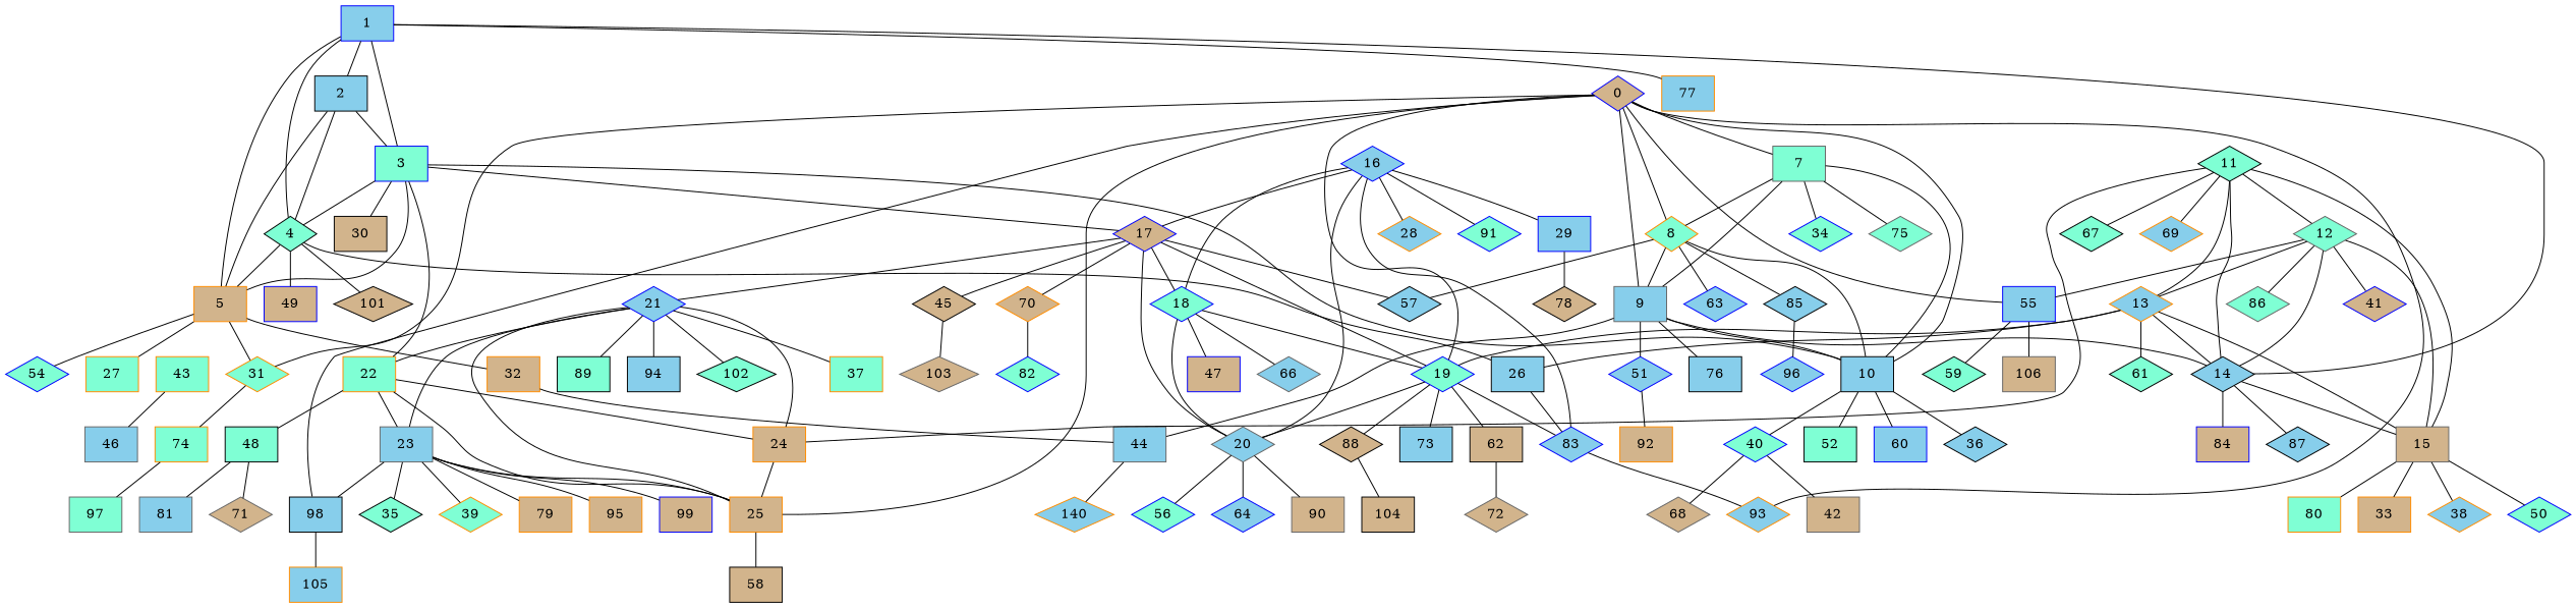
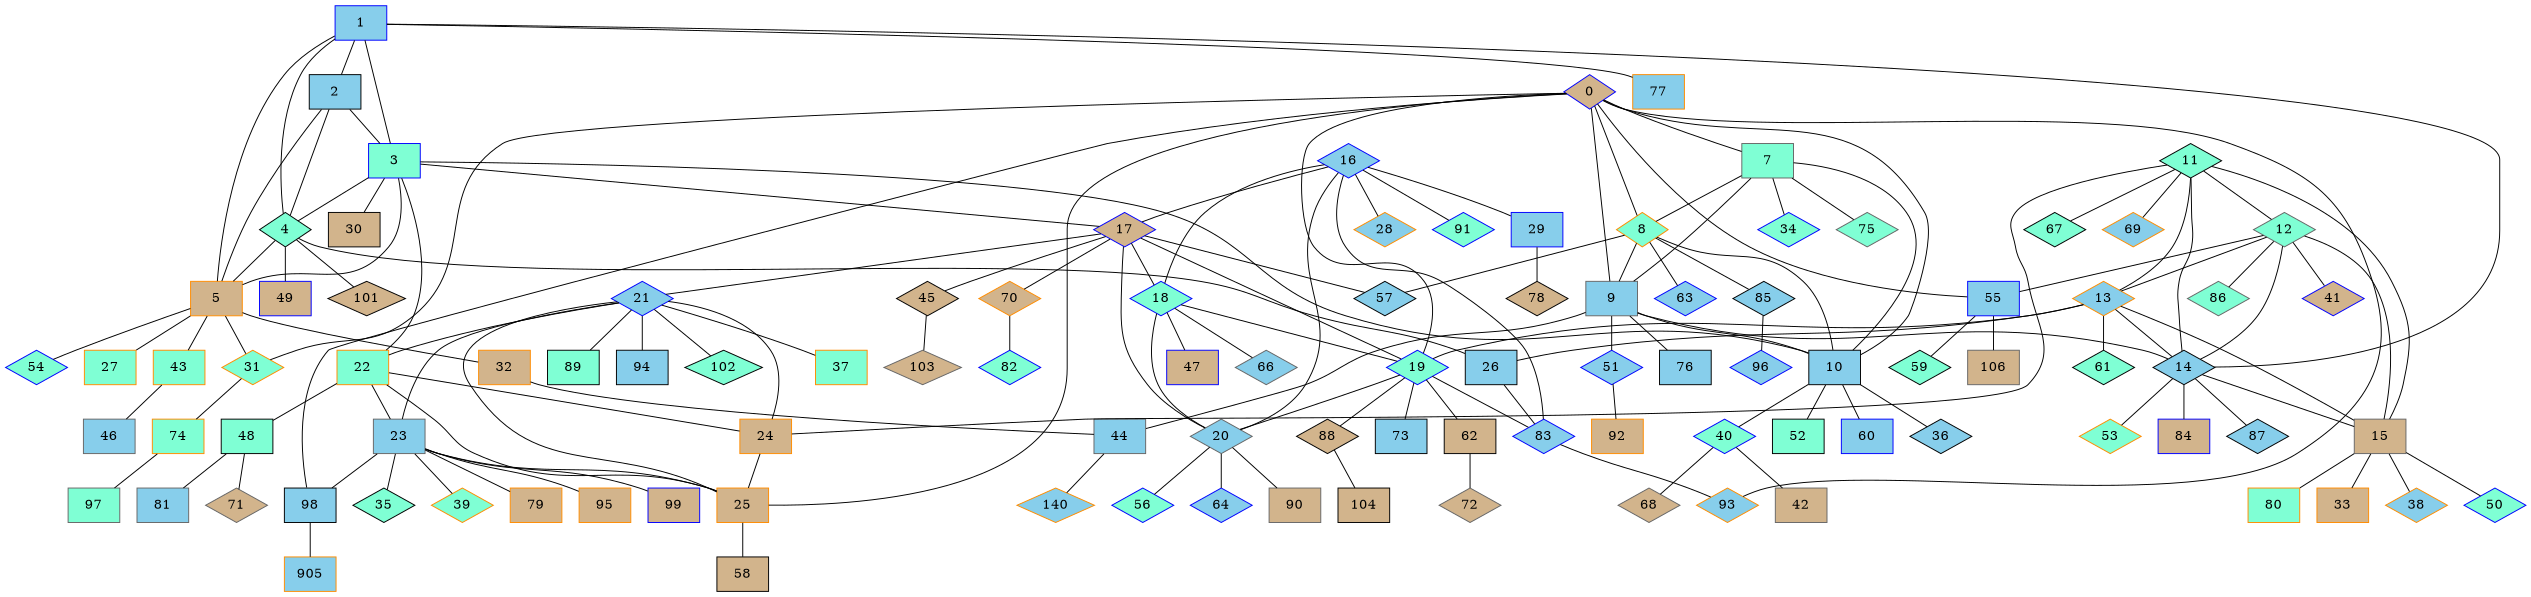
  graph {
    node [color=black fillcolor=skyblue shape=diamond style=filled]
    1 [color=blue shape=box]
    2 [shape=box]
    3 [color=blue fillcolor=aquamarine shape=box]
    4 [fillcolor=aquamarine]
    5 [color=darkorange fillcolor=tan shape=box]
    14
    77 [color=darkorange shape=box]
    10 [shape=box]
    17 [color=blue fillcolor=tan]
    22 [color=darkorange fillcolor=aquamarine shape=box]
    30 [fillcolor=tan shape=box]
    26 [shape=box]
    49 [color=blue fillcolor=tan shape=box]
    101 [fillcolor=tan]
    27 [color=darkorange fillcolor=aquamarine shape=box]
    31 [color=darkorange fillcolor=aquamarine]
    32 [color=darkorange fillcolor=tan shape=box]
    43 [color=darkorange fillcolor=aquamarine shape=box]
    54 [color=blue fillcolor=aquamarine]
    15 [color=gray40 fillcolor=tan shape=box]
+   53 [color=darkorange fillcolor=aquamarine]
    84 [color=blue fillcolor=tan shape=box]
    87
    36
    40 [color=blue fillcolor=aquamarine]
    52 [fillcolor=aquamarine shape=box]
    60 [color=blue shape=box]
    19 [color=blue fillcolor=aquamarine]
    57
    18 [color=blue fillcolor=aquamarine]
    20 [color=gray40]
    21 [color=blue]
    45 [fillcolor=tan]
    70 [color=darkorange fillcolor=tan]
    25 [color=darkorange fillcolor=tan shape=box]
    24 [color=darkorange fillcolor=tan shape=box]
    23 [color=gray40 shape=box]
    48 [fillcolor=aquamarine shape=box]
    83 [color=blue]
    74 [color=darkorange fillcolor=aquamarine shape=box]
    44 [color=gray40 shape=box]
    46 [color=gray40 shape=box]
    n43 [color=blue fillcolor=tan label=0]
    7 [color=gray40 fillcolor=aquamarine shape=box]
    8 [color=darkorange fillcolor=aquamarine]
    9 [color=gray40 shape=box]
    55 [color=blue shape=box]
    93 [color=darkorange]
    98 [shape=box]
    34 [color=blue fillcolor=aquamarine]
    75 [color=gray40 fillcolor=aquamarine]
    63 [color=blue]
    85
    51 [color=blue]
    76 [shape=box]
    62 [fillcolor=tan shape=box]
    73 [shape=box]
    88 [fillcolor=tan]
    58 [fillcolor=tan shape=box]
    59 [fillcolor=aquamarine]
    106 [color=gray40 fillcolor=tan shape=box]
-   105 [color=darkorange shape=box]
+   105 [color=darkorange shape=box label=905]
    96 [color=blue]
    n64 [color=darkorange label=140]
    92 [color=darkorange fillcolor=tan shape=box]
    42 [color=gray40 fillcolor=tan shape=box]
    68 [color=gray40 fillcolor=tan]
    11 [fillcolor=aquamarine]
    12 [color=gray40 fillcolor=aquamarine]
    13 [color=darkorange]
    67 [fillcolor=aquamarine]
    69 [color=darkorange]
    41 [color=blue fillcolor=tan]
    86 [color=gray40 fillcolor=aquamarine]
    61 [fillcolor=aquamarine]
    33 [color=darkorange fillcolor=tan shape=box]
    38 [color=darkorange]
    50 [color=blue fillcolor=aquamarine]
    80 [color=darkorange fillcolor=aquamarine shape=box]
    16 [color=blue]
    28 [color=darkorange]
    29 [color=blue shape=box]
    91 [color=blue fillcolor=aquamarine]
    47 [color=blue fillcolor=tan shape=box]
    66 [color=gray40]
    56 [color=blue fillcolor=aquamarine]
    64 [color=blue]
    90 [color=gray40 fillcolor=tan shape=box]
    78 [fillcolor=tan]
    37 [color=darkorange fillcolor=aquamarine shape=box]
    89 [fillcolor=aquamarine shape=box]
    94 [shape=box]
    102 [fillcolor=aquamarine]
    103 [color=gray40 fillcolor=tan]
    82 [color=blue fillcolor=aquamarine]
    72 [color=gray40 fillcolor=tan]
    104 [fillcolor=tan shape=box]
    35 [fillcolor=aquamarine]
    39 [color=darkorange fillcolor=aquamarine]
    79 [color=darkorange fillcolor=tan shape=box]
    95 [color=darkorange fillcolor=tan shape=box]
    99 [color=blue fillcolor=tan shape=box]
    71 [color=gray40 fillcolor=tan]
    81 [color=gray40 shape=box]
    97 [color=gray40 fillcolor=aquamarine shape=box]
    1 -- 2
    1 -- 3
    1 -- 4
    1 -- 5
    1 -- 14
    1 -- 77
    2 -- 3
    2 -- 4
    2 -- 5
    3 -- 4
    3 -- 5
    3 -- 10
    3 -- 17
    3 -- 22
    3 -- 30
    4 -- 5
    4 -- 26
    4 -- 49
    4 -- 101
    5 -- 27
    5 -- 31
    5 -- 32
+   5 -- 43
    5 -- 54
    14 -- 15
+   14 -- 53
    14 -- 84
    14 -- 87
    10 -- 36
    10 -- 40
    10 -- 52
    10 -- 60
    17 -- 19
    17 -- 57
    17 -- 18
    17 -- 20
    17 -- 21
    17 -- 45
    17 -- 70
    22 -- 25
    22 -- 24
    22 -- 23
    22 -- 48
    26 -- 83
    31 -- 74
    32 -- 44
    43 -- 46
    15 -- 33
    15 -- 38
    15 -- 50
    15 -- 80
    40 -- 42
    40 -- 68
    19 -- 20
    19 -- 83
    19 -- 62
    19 -- 73
    19 -- 88
    18 -- 19
    18 -- 20
    18 -- 47
    18 -- 66
    20 -- 56
    20 -- 64
    20 -- 90
    21 -- 22
    21 -- 25
    21 -- 24
    21 -- 23
    21 -- 37
    21 -- 89
    21 -- 94
    21 -- 102
    45 -- 103
    70 -- 82
    25 -- 58
    24 -- 25
    23 -- 25
    23 -- 98
    23 -- 35
    23 -- 39
    23 -- 79
    23 -- 95
    23 -- 99
    48 -- 71
    48 -- 81
    83 -- 93
    74 -- 97
    44 -- n64
    n43 -- 10
    n43 -- 31
    n43 -- 19
    n43 -- 25
    n43 -- 7
    n43 -- 8
    n43 -- 9
    n43 -- 55
    n43 -- 93
    n43 -- 98
    7 -- 10
    7 -- 8
    7 -- 9
    7 -- 34
    7 -- 75
    8 -- 10
    8 -- 57
    8 -- 9
    8 -- 63
    8 -- 85
    9 -- 14
    9 -- 10
    9 -- 44
    9 -- 51
    9 -- 76
    55 -- 59
    55 -- 106
    98 -- 105
    85 -- 96
    51 -- 92
    62 -- 72
    88 -- 104
    11 -- 14
    11 -- 15
    11 -- 24
    11 -- 12
    11 -- 13
    11 -- 67
    11 -- 69
    12 -- 14
    12 -- 15
    12 -- 55
    12 -- 13
    12 -- 41
    12 -- 86
    13 -- 14
    13 -- 26
    13 -- 15
    13 -- 19
    13 -- 61
    16 -- 17
    16 -- 18
    16 -- 20
    16 -- 83
    16 -- 28
    16 -- 29
    16 -- 91
    29 -- 78
  }
